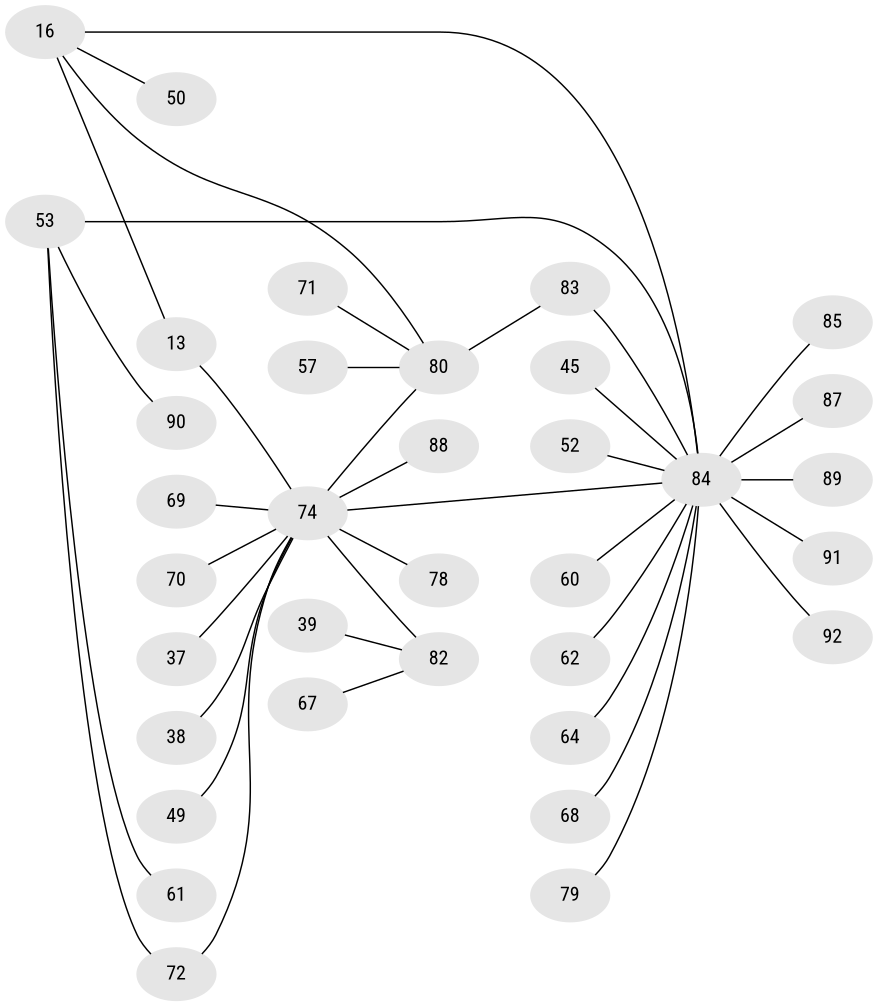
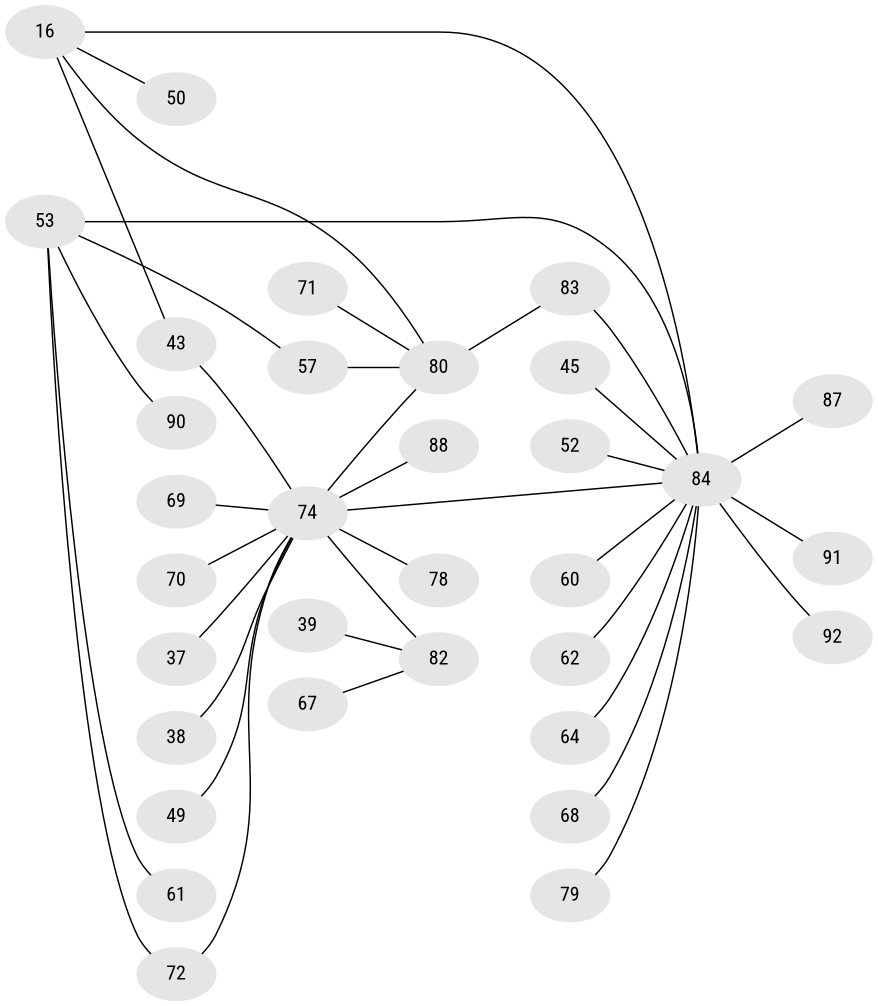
  graph {
    fontname="Roboto Condensed"
    rankdir=LR
    node [color=gray90 fontname="Roboto Condensed" style=filled]
    edge [fontname="Roboto Condensed"]
    16 [super="+14"]
-   43 [label=13]
+   43
    50
    80 [super="+65+73+12+28"]
    84 [super="+77+81+29+48+55+8+75+18+24+25+44"]
    74 [super="+22+63+3+6+7+33"]
    83
-   85
    87 [super="+86"]
-   89 [super="+56"]
    91
    92 [super="+76"]
    82 [super="+4+26"]
    78
    88
    37
    38 [super="+21"]
    39
    45 [super="+36"]
    49
    52
    53 [super="+40+41"]
    57 [super="+11"]
    61 [super="+59"]
    72
    90
    60
    62 [super="+31"]
    64
    67
    68
    69
    70 [super="+34"]
    71
    79
    16 -- 43
    16 -- 50
    16 -- 80
    16 -- 84 [weight=5]
    43 -- 74
    80 -- 83
-   84 -- 85
    84 -- 87
-   84 -- 89
    84 -- 91
    84 -- 92
    74 -- 80 [weight=3]
    74 -- 84 [weight=9]
    74 -- 82 [weight=4]
    74 -- 78
    74 -- 88
    83 -- 84
    37 -- 74
    38 -- 74
    39 -- 82
    45 -- 84
    49 -- 74
    52 -- 84
    53 -- 84 [weight=6]
+   53 -- 57
    53 -- 61
    53 -- 72
    53 -- 90
    57 -- 80 [weight=4]
    72 -- 74
    60 -- 84
    62 -- 84
    64 -- 84
    67 -- 82
    68 -- 84
    69 -- 74
    70 -- 74
    71 -- 80
    79 -- 84
  }
